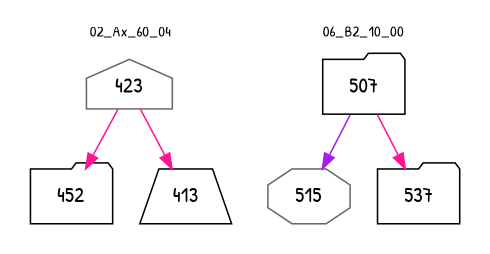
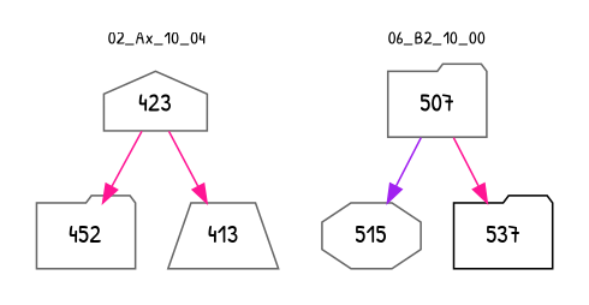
  digraph {
    fontname="Patrick Hand"
    node [color=gray40 fontname="Patrick Hand" shape=folder]
    edge [color=deeppink fontname="Patrick Hand"]
    n1 [label=423 shape=house]
-   n2 [color=black label=452]
-   n3 [color=black label=413 shape=trapezium]
-   n4 [color=black label=507]
+   n2 [label=452]
+   n3 [label=413 shape=trapezium]
+   n4 [label=507]
    n5 [label=515 shape=octagon]
    n6 [color=black label=537]
    subgraph cluster_1 {
      color=white
      fontsize=10
-     label="02_Ax_60_04"
+     label="02_Ax_10_04"
      n1
      n2
      n3
    }
    subgraph cluster_2 {
      color=white
      fontsize=10
      label="06_B2_10_00"
      n4
      n5
      n6
    }
    n1 -> n2
    n1 -> n3
    n4 -> n5 [color=purple]
    n4 -> n6
  }
